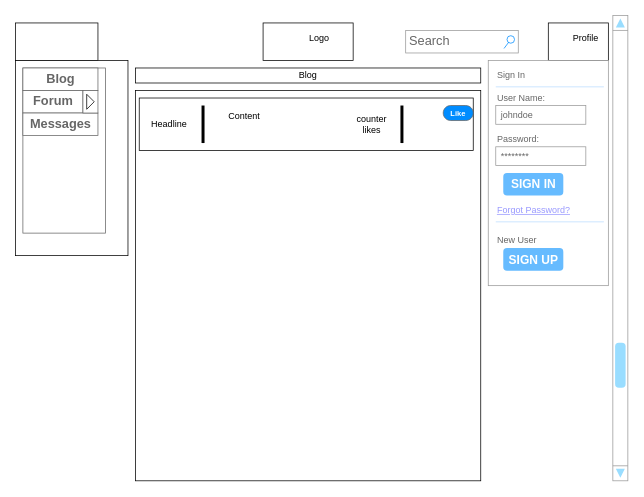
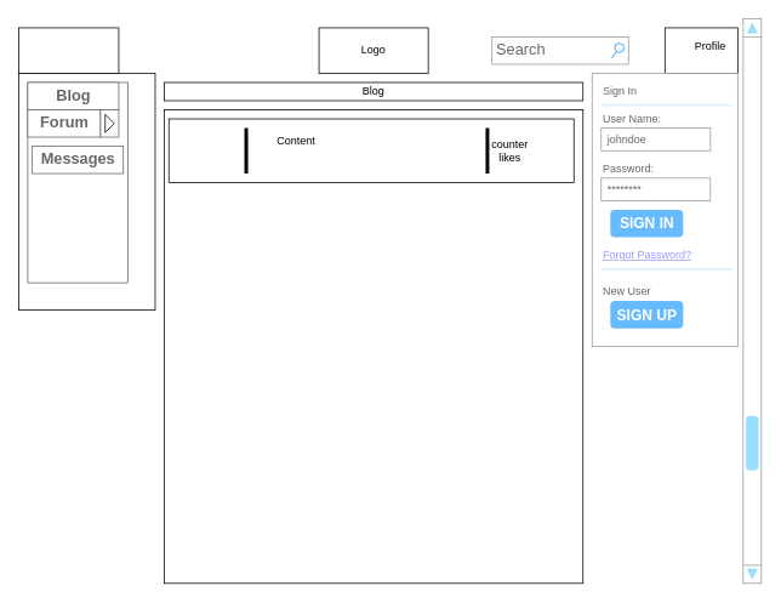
  <mxCell id="0" />
  <mxCell id="1" parent="0" />
  <mxCell id="2" value="" style="rounded=0;whiteSpace=wrap;html=1;" vertex="1" parent="1"><mxGeometry x="20" y="30" width="110" height="50" as="geometry" /></mxCell>
  <mxCell id="3" value="" style="rounded=0;whiteSpace=wrap;html=1;" vertex="1" parent="1"><mxGeometry x="350" y="30" width="120" height="50" as="geometry" /></mxCell>
- <mxCell id="4" value="Logo" style="text;html=1;strokeColor=none;fillColor=none;align=center;verticalAlign=middle;whiteSpace=wrap;rounded=0;" vertex="1" parent="1"><mxGeometry x="405" y="40" width="40" height="20" as="geometry" /></mxCell>
+ <mxCell id="4" value="Logo" style="text;html=1;strokeColor=none;fillColor=none;align=center;verticalAlign=middle;whiteSpace=wrap;rounded=0;" vertex="1" parent="1"><mxGeometry x="390" y="45" width="40" height="20" as="geometry" /></mxCell>
  <mxCell id="5" value="" style="rounded=0;whiteSpace=wrap;html=1;" vertex="1" parent="1"><mxGeometry x="20" y="80" width="150" height="260" as="geometry" /></mxCell>
  <mxCell id="6" value="" style="rounded=0;whiteSpace=wrap;html=1;" vertex="1" parent="1"><mxGeometry x="730" y="30" width="80" height="50" as="geometry" /></mxCell>
  <mxCell id="7" value="Profile" style="text;html=1;strokeColor=none;fillColor=none;align=center;verticalAlign=middle;whiteSpace=wrap;rounded=0;" vertex="1" parent="1"><mxGeometry x="760" y="40" width="40" height="20" as="geometry" /></mxCell>
  <mxCell id="8" value="" style="strokeWidth=1;shadow=0;dashed=0;align=center;html=1;shape=mxgraph.mockup.forms.rrect;rSize=0;strokeColor=#999999;fillColor=#ffffff;" vertex="1" parent="1"><mxGeometry x="650" y="80" width="160" height="300" as="geometry" /></mxCell>
  <mxCell id="9" value="Sign In" style="strokeWidth=1;shadow=0;dashed=0;align=center;html=1;shape=mxgraph.mockup.forms.anchor;fontSize=12;fontColor=#666666;align=left;resizeWidth=1;spacingLeft=0;" vertex="1" parent="8"><mxGeometry width="80" height="20" relative="1" as="geometry"><mxPoint x="10" y="10" as="offset" /></mxGeometry></mxCell>
  <mxCell id="10" value="" style="shape=line;strokeColor=#ddeeff;strokeWidth=2;html=1;resizeWidth=1;" vertex="1" parent="8"><mxGeometry width="144" height="10" relative="1" as="geometry"><mxPoint x="10" y="30" as="offset" /></mxGeometry></mxCell>
  <mxCell id="11" value="User Name:" style="strokeWidth=1;shadow=0;dashed=0;align=center;html=1;shape=mxgraph.mockup.forms.anchor;fontSize=12;fontColor=#666666;align=left;resizeWidth=1;spacingLeft=0;" vertex="1" parent="8"><mxGeometry width="80" height="20" relative="1" as="geometry"><mxPoint x="10" y="40" as="offset" /></mxGeometry></mxCell>
  <mxCell id="12" value="johndoe" style="strokeWidth=1;shadow=0;dashed=0;align=center;html=1;shape=mxgraph.mockup.forms.rrect;rSize=0;strokeColor=#999999;fontColor=#666666;align=left;spacingLeft=5;resizeWidth=1;" vertex="1" parent="8"><mxGeometry width="120" height="25" relative="1" as="geometry"><mxPoint x="10" y="60" as="offset" /></mxGeometry></mxCell>
  <mxCell id="13" value="Password:" style="strokeWidth=1;shadow=0;dashed=0;align=center;html=1;shape=mxgraph.mockup.forms.anchor;fontSize=12;fontColor=#666666;align=left;resizeWidth=1;spacingLeft=0;" vertex="1" parent="8"><mxGeometry width="80" height="20" relative="1" as="geometry"><mxPoint x="10" y="95" as="offset" /></mxGeometry></mxCell>
  <mxCell id="14" value="********" style="strokeWidth=1;shadow=0;dashed=0;align=center;html=1;shape=mxgraph.mockup.forms.rrect;rSize=0;strokeColor=#999999;fontColor=#666666;align=left;spacingLeft=5;resizeWidth=1;" vertex="1" parent="8"><mxGeometry width="120" height="25" relative="1" as="geometry"><mxPoint x="10" y="115" as="offset" /></mxGeometry></mxCell>
  <mxCell id="15" value="SIGN IN" style="strokeWidth=1;shadow=0;dashed=0;align=center;html=1;shape=mxgraph.mockup.forms.rrect;rSize=5;strokeColor=none;fontColor=#ffffff;fillColor=#66bbff;fontSize=16;fontStyle=1;" vertex="1" parent="8"><mxGeometry y="1" width="80" height="30" relative="1" as="geometry"><mxPoint x="20" y="-150" as="offset" /></mxGeometry></mxCell>
  <mxCell id="16" value="Forgot Password?" style="strokeWidth=1;shadow=0;dashed=0;align=center;html=1;shape=mxgraph.mockup.forms.anchor;fontSize=12;fontColor=#9999ff;align=left;spacingLeft=0;fontStyle=4;resizeWidth=1;" vertex="1" parent="8"><mxGeometry y="1" width="120" height="20" relative="1" as="geometry"><mxPoint x="10" y="-110" as="offset" /></mxGeometry></mxCell>
  <mxCell id="17" value="" style="shape=line;strokeColor=#ddeeff;strokeWidth=2;html=1;resizeWidth=1;" vertex="1" parent="8"><mxGeometry y="1" width="144" height="10" relative="1" as="geometry"><mxPoint x="10" y="-90" as="offset" /></mxGeometry></mxCell>
  <mxCell id="18" value="New User" style="strokeWidth=1;shadow=0;dashed=0;align=center;html=1;shape=mxgraph.mockup.forms.anchor;fontSize=12;fontColor=#666666;align=left;spacingLeft=0;resizeWidth=1;" vertex="1" parent="8"><mxGeometry y="1" width="120" height="20" relative="1" as="geometry"><mxPoint x="10" y="-70" as="offset" /></mxGeometry></mxCell>
  <mxCell id="19" value="SIGN UP" style="strokeWidth=1;shadow=0;dashed=0;align=center;html=1;shape=mxgraph.mockup.forms.rrect;rSize=5;strokeColor=none;fontColor=#ffffff;fillColor=#66bbff;fontSize=16;fontStyle=1;" vertex="1" parent="8"><mxGeometry y="1" width="80" height="30" relative="1" as="geometry"><mxPoint x="20" y="-50" as="offset" /></mxGeometry></mxCell>
  <mxCell id="20" value="Search" style="strokeWidth=1;shadow=0;dashed=0;align=center;html=1;shape=mxgraph.mockup.forms.searchBox;strokeColor=#999999;mainText=;strokeColor2=#008cff;fontColor=#666666;fontSize=17;align=left;spacingLeft=3;" vertex="1" parent="1"><mxGeometry x="540" y="40" width="150" height="30" as="geometry" /></mxCell>
  <mxCell id="21" value="" style="strokeWidth=1;shadow=0;dashed=0;align=center;html=1;shape=mxgraph.mockup.containers.rrect;rSize=0;strokeColor=#666666;" vertex="1" parent="1"><mxGeometry x="30" y="90" width="110" height="220" as="geometry" /></mxCell>
  <mxCell id="22" value="Blog" style="strokeColor=inherit;fillColor=inherit;gradientColor=inherit;strokeWidth=1;shadow=0;dashed=0;align=center;html=1;shape=mxgraph.mockup.containers.rrect;rSize=0;fontSize=17;fontColor=#666666;fontStyle=1;resizeWidth=1;" vertex="1" parent="21"><mxGeometry width="100" height="30" relative="1" as="geometry" /></mxCell>
  <mxCell id="23" value="Forum" style="strokeColor=inherit;fillColor=inherit;gradientColor=inherit;strokeWidth=1;shadow=0;dashed=0;align=center;html=1;shape=mxgraph.mockup.containers.rrect;rSize=0;fontSize=17;fontColor=#666666;fontStyle=1;resizeWidth=1;" vertex="1" parent="21"><mxGeometry width="80" height="30" relative="1" as="geometry"><mxPoint y="30" as="offset" /></mxGeometry></mxCell>
- <mxCell id="24" value="Messages" style="strokeColor=inherit;fillColor=inherit;gradientColor=inherit;strokeWidth=1;shadow=0;dashed=0;align=center;html=1;shape=mxgraph.mockup.containers.rrect;rSize=0;fontSize=17;fontColor=#666666;fontStyle=1;resizeWidth=1;" vertex="1" parent="21"><mxGeometry y="60" width="100" height="30" as="geometry" /></mxCell>
+ <mxCell id="24" value="Messages" style="strokeColor=inherit;fillColor=inherit;gradientColor=inherit;strokeWidth=1;shadow=0;dashed=0;align=center;html=1;shape=mxgraph.mockup.containers.rrect;rSize=0;fontSize=17;fontColor=#666666;fontStyle=1;resizeWidth=1;" vertex="1" parent="21"><mxGeometry x="5" y="70" width="100" height="30" as="geometry" /></mxCell>
  <mxCell id="25" value="" style="strokeColor=inherit;fillColor=inherit;gradientColor=inherit;strokeWidth=1;shadow=0;dashed=0;align=center;html=1;shape=mxgraph.mockup.containers.rrect;rSize=0;fontSize=17;fontColor=#666666;fontStyle=1;resizeWidth=1;" vertex="1" parent="21"><mxGeometry x="80" y="30" width="20" height="30" as="geometry" /></mxCell>
  <mxCell id="26" value="" style="triangle;whiteSpace=wrap;html=1;" vertex="1" parent="21"><mxGeometry x="85" y="35" width="10" height="20" as="geometry" /></mxCell>
  <mxCell id="27" value="" style="rounded=0;whiteSpace=wrap;html=1;" vertex="1" parent="1"><mxGeometry x="180" y="120" width="460" height="520" as="geometry" /></mxCell>
  <mxCell id="28" value="" style="rounded=0;whiteSpace=wrap;html=1;" vertex="1" parent="1"><mxGeometry x="180" y="90" width="460" height="20" as="geometry" /></mxCell>
  <mxCell id="29" value="Blog" style="text;html=1;strokeColor=none;fillColor=none;align=center;verticalAlign=middle;whiteSpace=wrap;rounded=0;" vertex="1" parent="1"><mxGeometry x="305" y="90" width="210" height="20" as="geometry" /></mxCell>
  <mxCell id="30" value="" style="rounded=0;whiteSpace=wrap;html=1;" vertex="1" parent="1"><mxGeometry x="185" y="130" width="445" height="70" as="geometry" /></mxCell>
- <mxCell id="31" value="Headline" style="text;html=1;strokeColor=none;fillColor=none;align=center;verticalAlign=middle;whiteSpace=wrap;rounded=0;" vertex="1" parent="1"><mxGeometry x="185" y="155" width="80" height="20" as="geometry" /></mxCell>
- <mxCell id="32" value="&lt;font style=&quot;font-size: 10px&quot;&gt;Like&lt;/font&gt;" style="strokeWidth=1;shadow=0;dashed=0;align=center;html=1;shape=mxgraph.mockup.buttons.button;strokeColor=#666666;fontColor=#ffffff;mainText=;buttonStyle=round;fontSize=17;fontStyle=1;fillColor=#008cff;whiteSpace=wrap;" vertex="1" parent="1"><mxGeometry x="590" y="140" width="40" height="20" as="geometry" /></mxCell>
  <mxCell id="33" value="" style="verticalLabelPosition=bottom;shadow=0;dashed=0;align=center;html=1;verticalAlign=top;strokeWidth=1;shape=mxgraph.mockup.navigation.scrollBar;strokeColor=#999999;barPos=20;fillColor2=#99ddff;strokeColor2=none;direction=north;" vertex="1" parent="1"><mxGeometry x="816" width="20" height="620" as="geometry" y="20" /></mxCell>
- <mxCell id="34" value="counter likes" style="text;html=1;strokeColor=none;fillColor=none;align=center;verticalAlign=middle;whiteSpace=wrap;rounded=0;" vertex="1" parent="1"><mxGeometry x="475" y="152.5" width="40" height="25" as="geometry" /></mxCell>
+ <mxCell id="34" value="counter likes" style="text;html=1;strokeColor=none;fillColor=none;align=center;verticalAlign=middle;whiteSpace=wrap;rounded=0;" vertex="1" parent="1"><mxGeometry x="540" y="152.5" width="40" height="25" as="geometry" /></mxCell>
  <mxCell id="35" value="" style="line;strokeWidth=4;direction=south;html=1;perimeter=backbonePerimeter;points=[];outlineConnect=0;" vertex="1" parent="1"><mxGeometry x="265" y="140" width="10" height="50" as="geometry" /></mxCell>
  <mxCell id="36" value="" style="line;strokeWidth=4;direction=south;html=1;perimeter=backbonePerimeter;points=[];outlineConnect=0;" vertex="1" parent="1"><mxGeometry x="530" y="140" width="10" height="50" as="geometry" /></mxCell>
  <mxCell id="37" value="Content" style="text;html=1;strokeColor=none;fillColor=none;align=center;verticalAlign=middle;whiteSpace=wrap;rounded=0;" vertex="1" parent="1"><mxGeometry x="295" y="145" width="60" height="20" as="geometry" /></mxCell>
